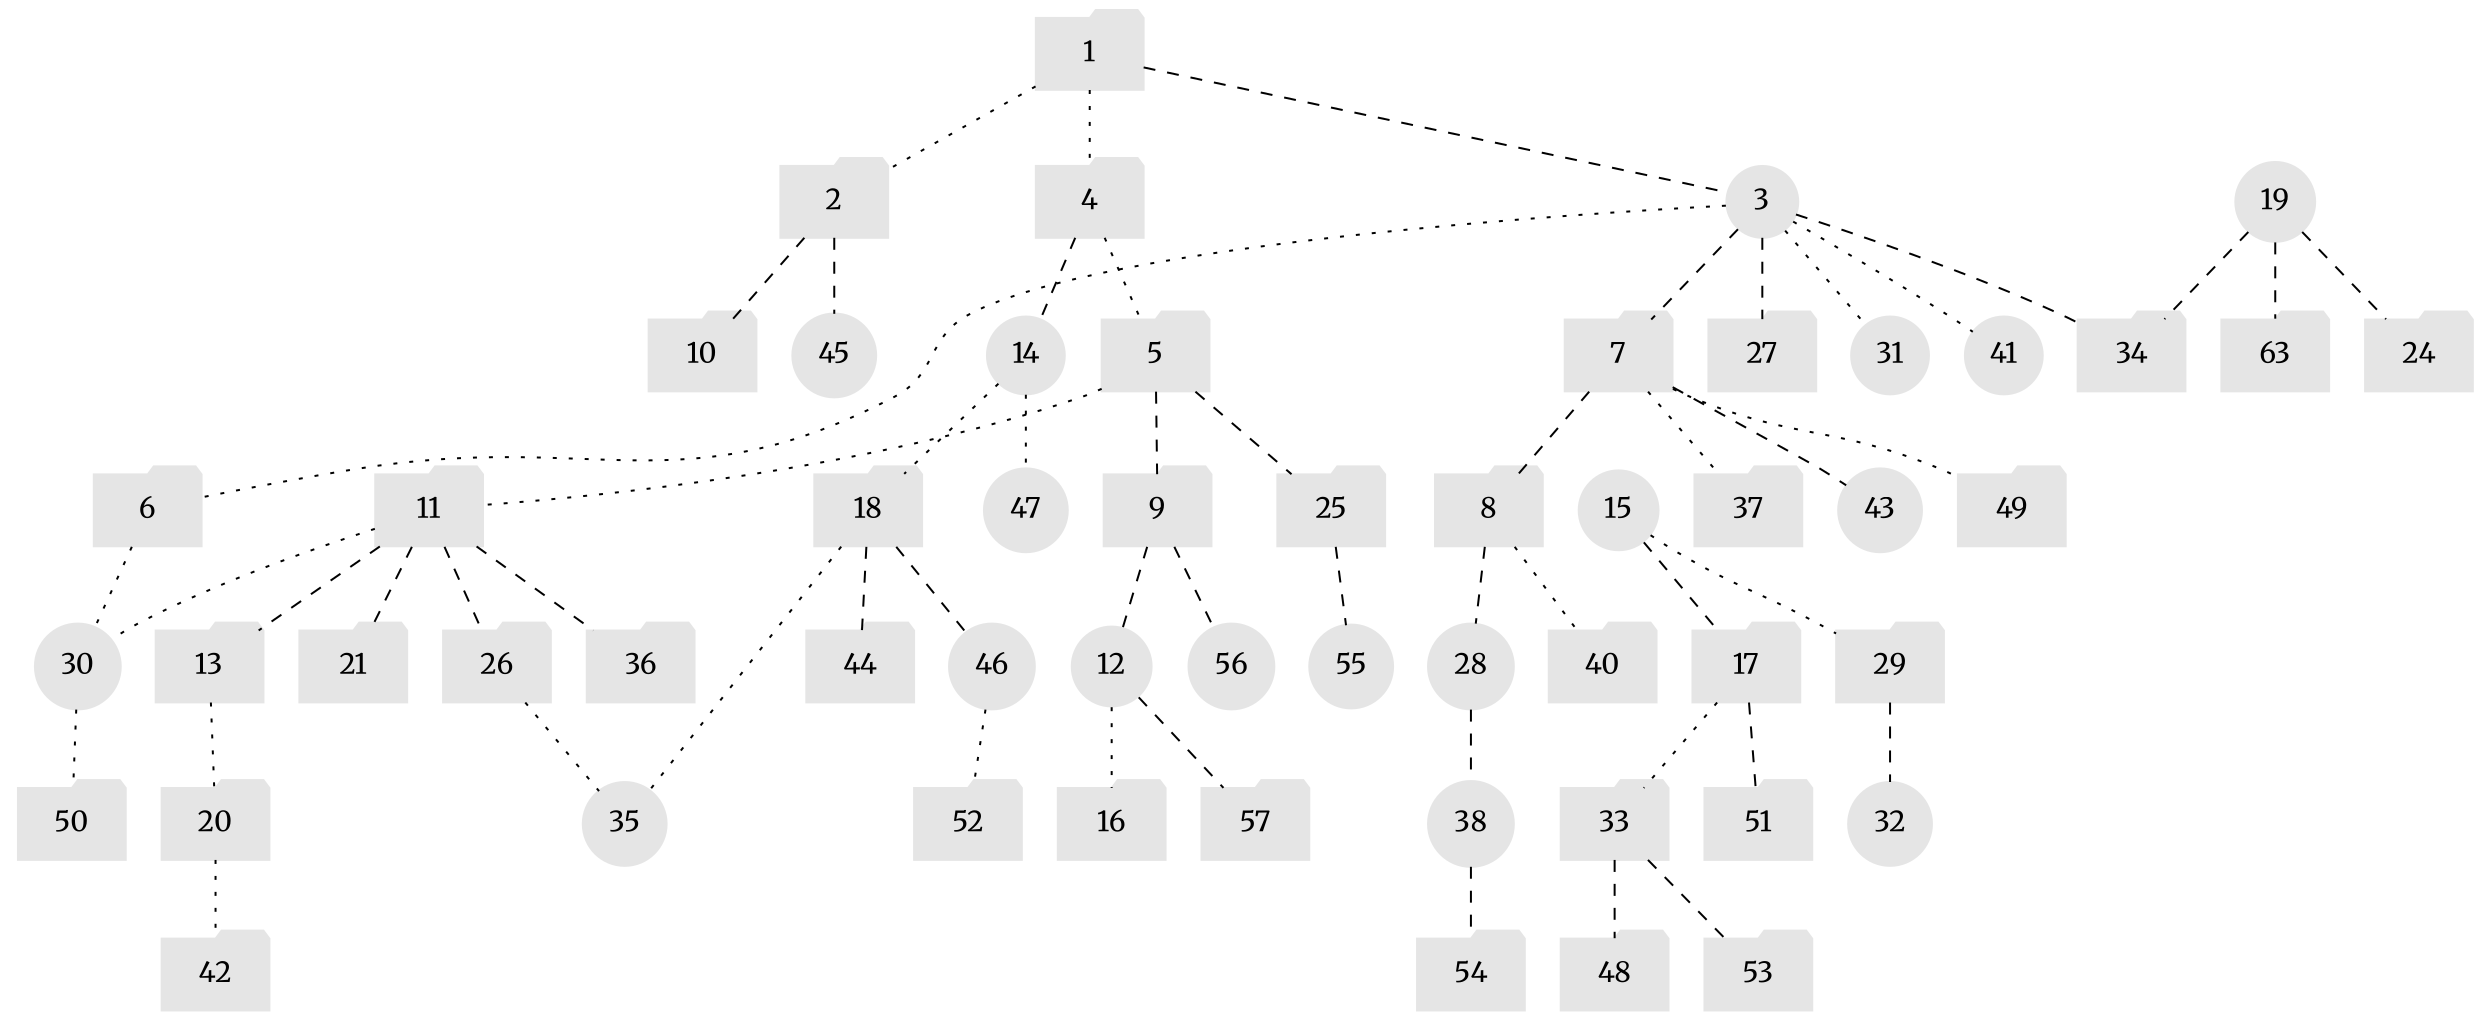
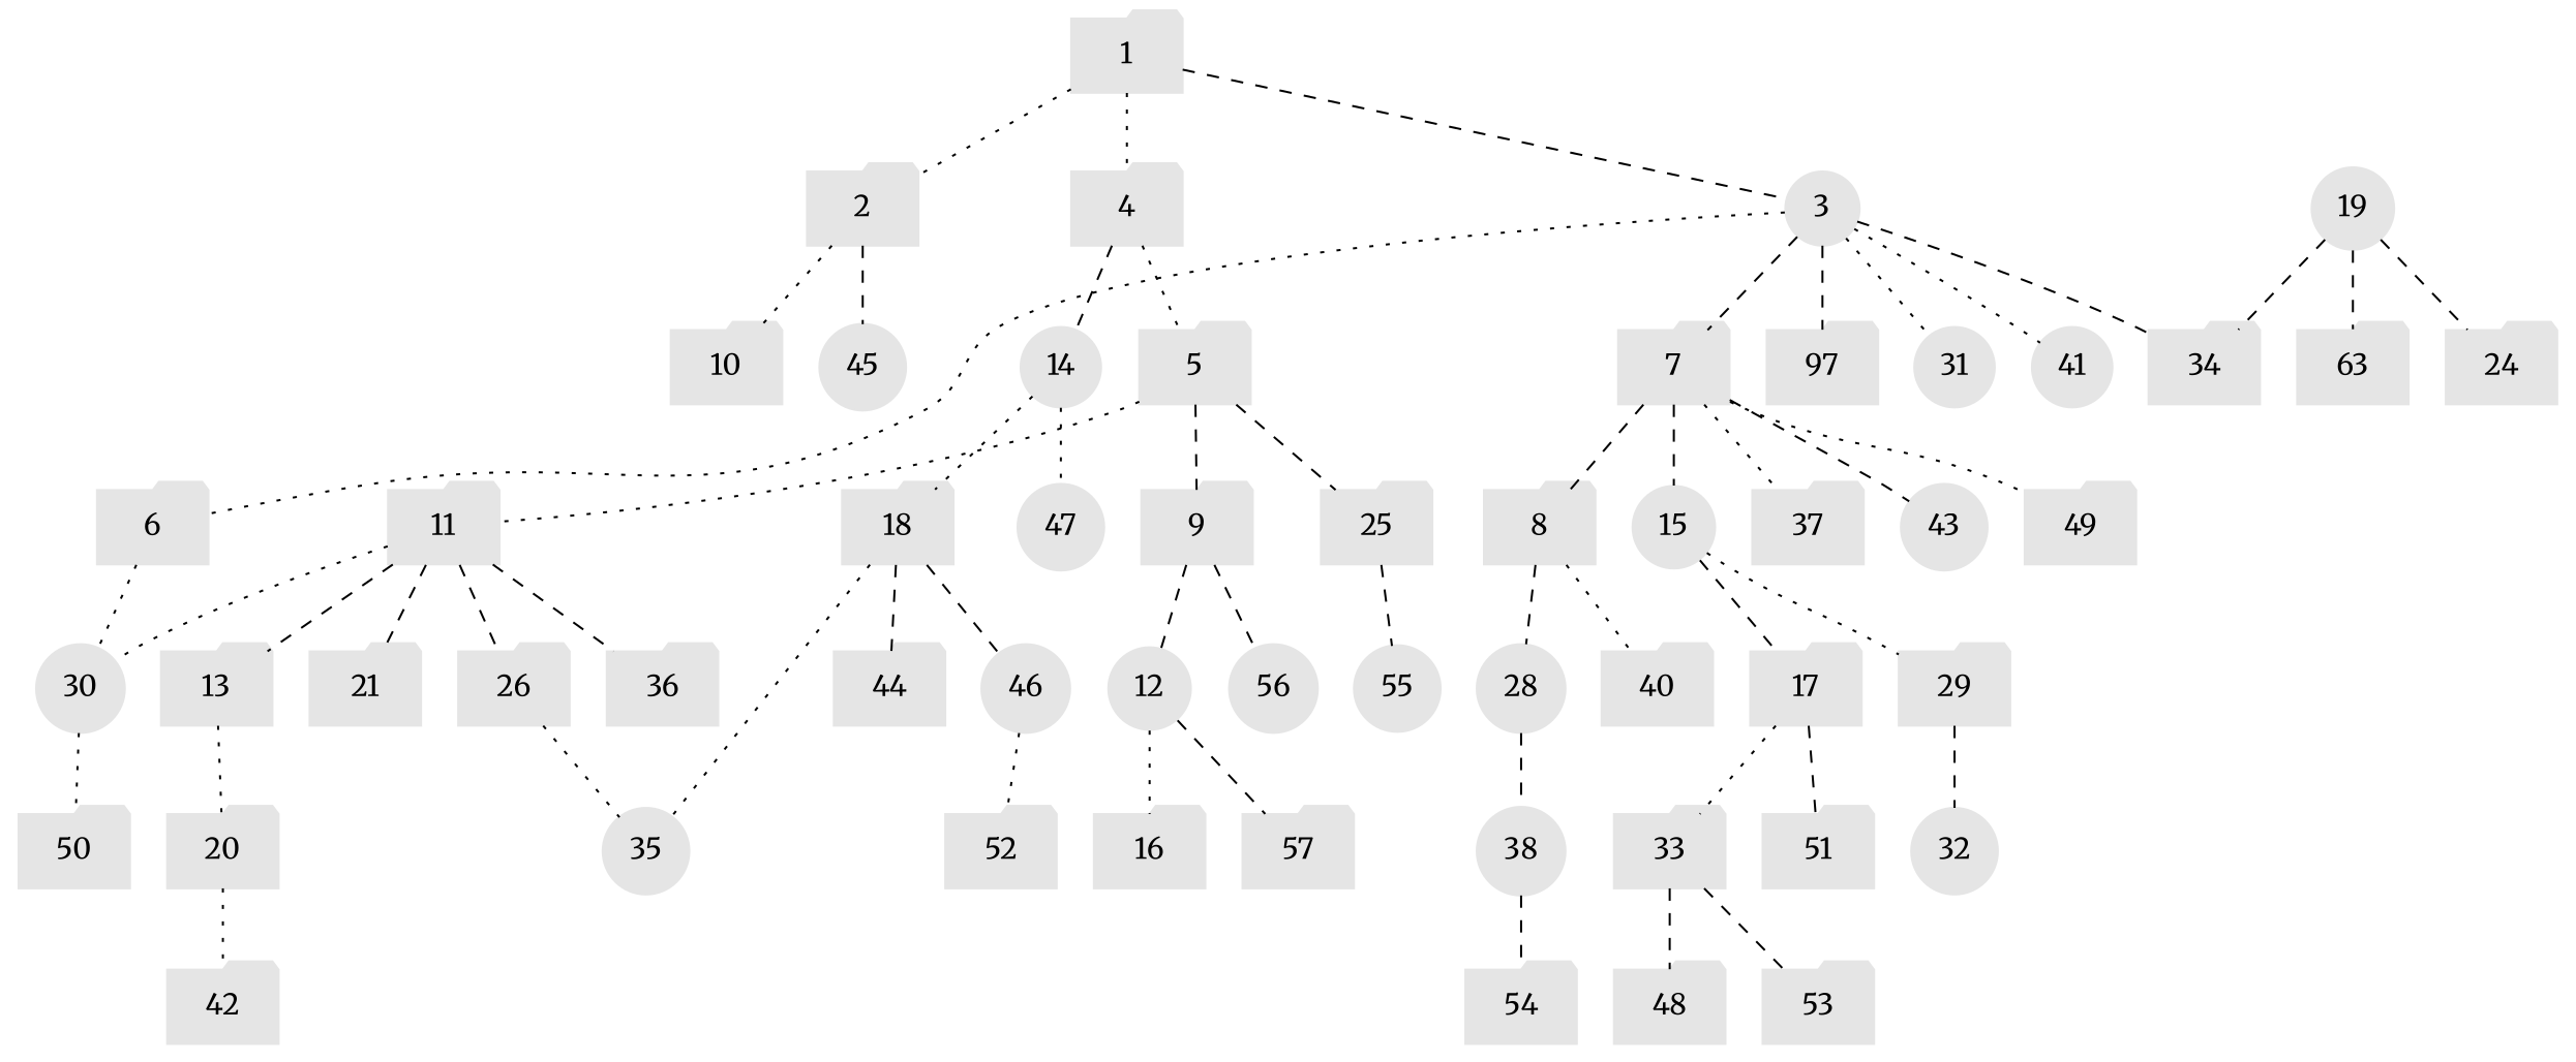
  graph {
    fontname=Merriweather
    node [color=gray90 fontname=Merriweather shape=folder style=filled]
    edge [fontname=Merriweather style=dashed]
    1
    2
    3 [shape=circle]
    4
    10
    45 [shape=circle]
    6
    7
-   27
+   27 [label=97]
    31 [shape=circle]
    34
    41 [shape=circle]
    5
    14 [shape=circle]
    30 [shape=circle]
    8
    15 [shape=circle]
    37
    43 [shape=circle]
    49
    9
    11
    25
    12 [shape=circle]
    56 [shape=circle]
    13
    21
    26
    36
    18
    47 [shape=circle]
    55 [shape=circle]
    50
    28 [shape=circle]
    40
    17
    29
    38 [shape=circle]
    16
    57
    20
    35 [shape=circle]
    42
    44
    46 [shape=circle]
    33
    51
    32 [shape=circle]
    48
    53
    19 [shape=circle]
    n52 [label=63]
    24
    52
    54
    1 -- 2 [style=dotted]
    1 -- 3
    1 -- 4 [style=dotted]
-   2 -- 10
+   2 -- 10 [style=dotted]
    2 -- 45
    3 -- 6 [style=dotted]
    3 -- 7
    3 -- 27
    3 -- 31 [style=dotted]
    3 -- 34
    3 -- 41 [style=dotted]
    4 -- 5 [style=dotted]
    4 -- 14
    6 -- 30 [style=dotted]
    7 -- 8
+   7 -- 15
    7 -- 37 [style=dotted]
    7 -- 43
    7 -- 49 [style=dotted]
    5 -- 9
    5 -- 11 [style=dotted]
    5 -- 25
    14 -- 18 [style=dotted]
    14 -- 47 [style=dotted]
    30 -- 50 [style=dotted]
    8 -- 28
    8 -- 40 [style=dotted]
    15 -- 17
    15 -- 29 [style=dotted]
    9 -- 12
    9 -- 56
    11 -- 30 [style=dotted]
    11 -- 13
    11 -- 21
    11 -- 26
    11 -- 36
    25 -- 55
    12 -- 16 [style=dotted]
    12 -- 57
    13 -- 20 [style=dotted]
    26 -- 35 [style=dotted]
    18 -- 35 [style=dotted]
    18 -- 44
    18 -- 46
    28 -- 38
    17 -- 33 [style=dotted]
    17 -- 51
    29 -- 32
    38 -- 54
    20 -- 42 [style=dotted]
    46 -- 52 [style=dotted]
    33 -- 48
    33 -- 53
    19 -- 34
    19 -- n52
    19 -- 24
  }
